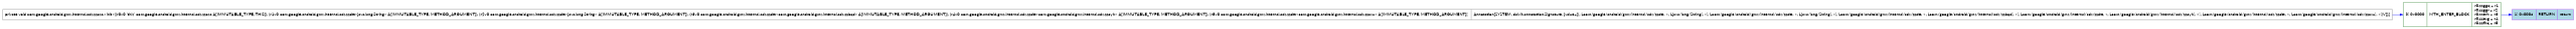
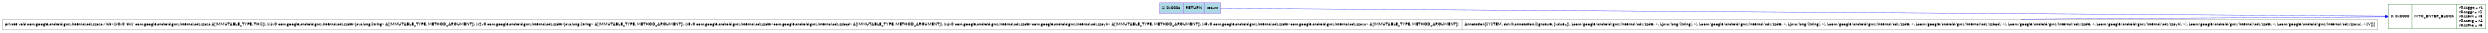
  digraph {
    rankdir=LR
    fontname=Lato
    node [shape=record style=filled fillcolor=white fontname=Lato]
    edge [color=blue fontname=Lato]
    n1 [label="{0\:\ 0x0000|MTH_ENTER_BLOCK\l|r0.zzggq = r1\lr0.zzggr = r2\lr0.zzerh = r3\lr0.zzesg = r4\lr0.zzfhq = r5\l}" color=darkgreen]
    n2 [label="{1\:\ 0x000d|RETURN\l|return\l}" fillcolor=lightblue color=purple]
    n3 [label="{private void com.google.android.gms.internal.ads.zzcsa.\<init\>((r0v0 'this' com.google.android.gms.internal.ads.zzcsa A[IMMUTABLE_TYPE, THIS]), (r1v0 com.google.android.gms.internal.ads.zzdtt\<java.lang.String\> A[IMMUTABLE_TYPE, METHOD_ARGUMENT]), (r2v0 com.google.android.gms.internal.ads.zzdtt\<java.lang.String\> A[IMMUTABLE_TYPE, METHOD_ARGUMENT]), (r3v0 com.google.android.gms.internal.ads.zzdtt\<com.google.android.gms.internal.ads.zzbqd\> A[IMMUTABLE_TYPE, METHOD_ARGUMENT]), (r4v0 com.google.android.gms.internal.ads.zzdtt\<com.google.android.gms.internal.ads.zzcyh\> A[IMMUTABLE_TYPE, METHOD_ARGUMENT]), (r5v0 com.google.android.gms.internal.ads.zzdtt\<com.google.android.gms.internal.ads.zzcxu\> A[IMMUTABLE_TYPE, METHOD_ARGUMENT]))  | Annotation[SYSTEM, dalvik.annotation.Signature, \{value=[(, Lcom\/google\/android\/gms\/internal\/ads\/zzdtt, \<, Ljava\/lang\/String;, \>;, Lcom\/google\/android\/gms\/internal\/ads\/zzdtt, \<, Ljava\/lang\/String;, \>;, Lcom\/google\/android\/gms\/internal\/ads\/zzdtt, \<, Lcom\/google\/android\/gms\/internal\/ads\/zzbqd;, \>;, Lcom\/google\/android\/gms\/internal\/ads\/zzdtt, \<, Lcom\/google\/android\/gms\/internal\/ads\/zzcyh;, \>;, Lcom\/google\/android\/gms\/internal\/ads\/zzdtt, \<, Lcom\/google\/android\/gms\/internal\/ads\/zzcxu;, \>;)V]\}]\l}" color=gray40]
-   n1 -> n2
+   n2 -> n1
    n3 -> n1
  }
